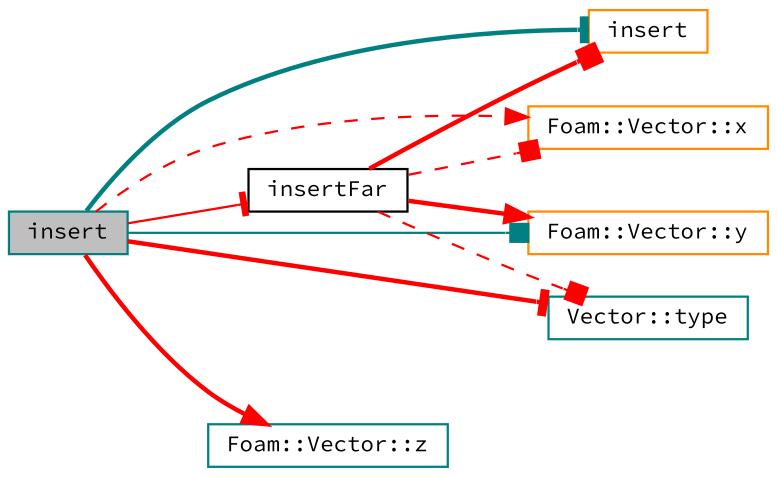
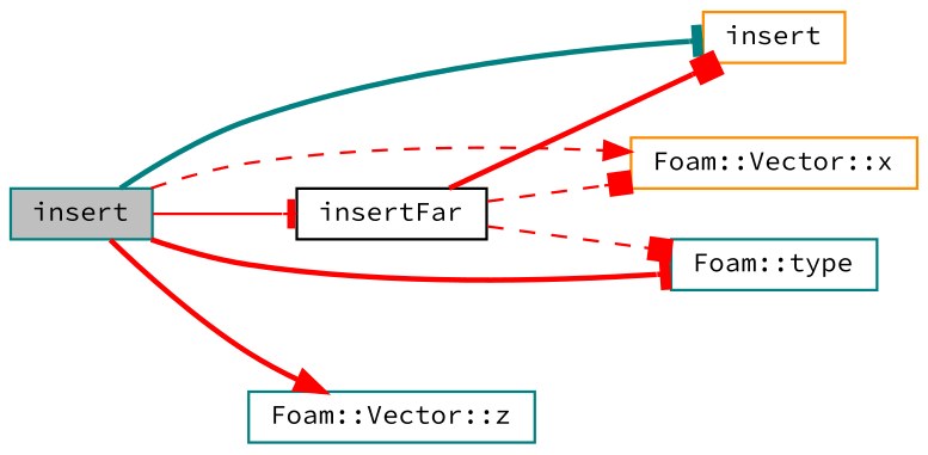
  digraph {
    fontname="Source Code Pro"
    rankdir=LR
    node [color=teal fontname="Source Code Pro" fontsize=10 shape=record]
    edge [arrowhead=box color=red fontname="Source Code Pro" fontsize=10 labelfontname=Helvetica labelfontsize=10 style=bold]
    n1 [fillcolor=grey75 fontcolor=black height=0.2 label=insert style=filled width=0.4]
    n2 [color=darkorange height=0.2 label=insert width=0.4]
    n3 [color=black height=0.2 label=insertFar width=0.4]
    n4 [color=darkorange height=0.2 label="Foam::Vector::x" width=0.4]
-   n5 [color=darkorange height=0.2 label="Foam::Vector::y" width=0.4]
    n6 [height=0.2 label="Foam::Vector::z" width=0.4]
-   n7 [height=0.2 label="Vector::type" width=0.4]
+   n7 [height=0.2 label="Foam::type" width=0.4]
    n1 -> n2 [arrowhead=tee color=teal]
    n1 -> n3 [arrowhead=tee style=solid]
    n1 -> n4 [arrowhead=normal style=dashed]
-   n1 -> n5 [color=teal style=solid]
    n1 -> n6 [arrowhead=normal]
    n1 -> n7 [arrowhead=tee]
    n3 -> n2
    n3 -> n4 [style=dashed]
-   n3 -> n5 [arrowhead=normal]
    n3 -> n7 [style=dashed]
  }
